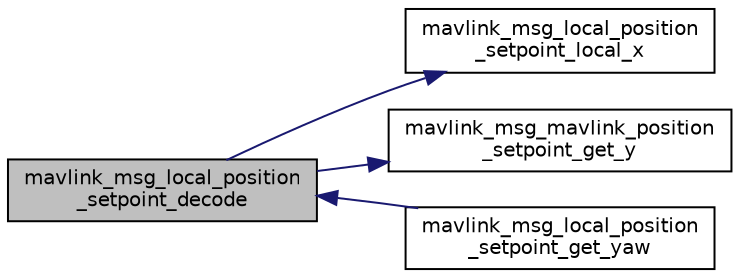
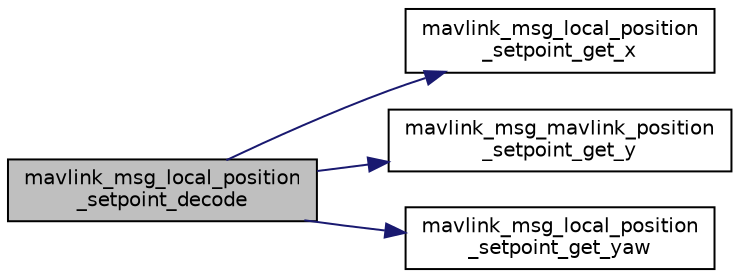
  digraph {
    rankdir=LR
    node [color=black fillcolor=white fontname=Helvetica fontsize=10 shape=record style=filled]
    edge [color=midnightblue fontname=Helvetica fontsize=10 labelfontname=Helvetica labelfontsize=10 style=solid]
    n1 [fillcolor=grey75 fontcolor=black height=0.2 label="mavlink_msg_local_position\l_setpoint_decode" width=0.4]
-   n2 [height=0.2 label="mavlink_msg_local_position\l_setpoint_local_x" width=0.4]
+   n2 [height=0.2 label="mavlink_msg_local_position\l_setpoint_get_x" width=0.4]
    n3 [height=0.2 label="mavlink_msg_mavlink_position\l_setpoint_get_y" width=0.4]
    n4 [height=0.2 label="mavlink_msg_local_position\l_setpoint_get_yaw" width=0.4]
    n1 -> n2
    n1 -> n3
-   n4 -> n1
+   n1 -> n4
  }
